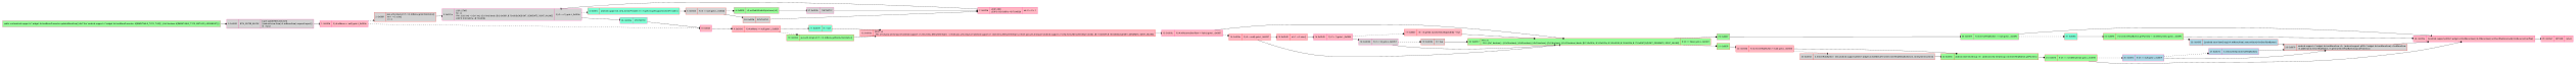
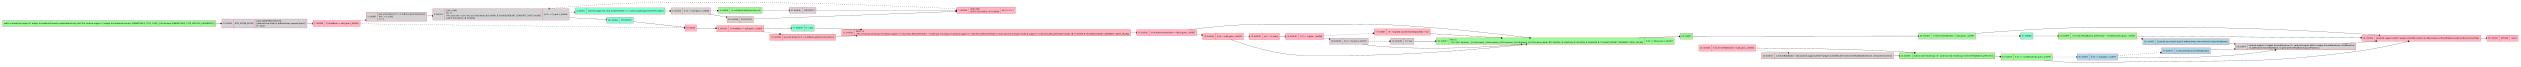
  digraph {
    fontname="Roboto Condensed"
    rankdir=LR
    node [color=red fillcolor=lightpink fontname="Roboto Condensed" shape=record style=filled]
    edge [arrowhead=tee fontname="Roboto Condensed"]
    n1 [color=deeppink fillcolor=lightgrey label="{0\:\ 0x0000|MTH_ENTER_BLOCK\l|super.updateMenuView(r5)\l((android.view.View) r4.mMenuView).requestLayout()\lr0 = false\l}"]
    n2 [color=deeppink label="{1\:\ 0x000d|if (r4.mMenu == null) goto L_0x002e\l}"]
    n3 [fillcolor=lightgrey label="{2\:\ 0x000f|java.util.ArrayList r5 = r4.mMenu.getActionItems()\lint r1 = r5.size()\lr2 = 0\l}"]
    n4 [color=deeppink label="{8\:\ 0x002e}"]
    n5 [color=deeppink fillcolor=lightgrey label="{3\:\ 0x001a|LOOP_START\lPHI: r2 \l  PHI: (r2v2 int) = (r2v1 int), (r2v3 int) binds: [B:2:0x000f, B:7:0x002b] A[DONT_GENERATE, DONT_INLINE]\lLOOP:0: B:3:0x001a\-\>B:7:0x002b\l|if (r2 \>= r1) goto L_0x002e\l}"]
    n6 [label="{9\:\ 0x0030|if (r4.mMenu == null) goto L_0x0039\l}"]
    n7 [fillcolor=aquamarine label="{4\:\ 0x001c|android.support.v4.view.ActionProvider r3 = r5.get(r2).getSupportActionProvider()\l}"]
    n8 [color=deeppink fillcolor=aquamarine label="{36\:\ 0x002e|SYNTHETIC\l}"]
    n9 [fillcolor=lightgrey label="{5\:\ 0x0026|if (r3 == null) goto L_0x002b\l}"]
    n10 [color=deeppink fillcolor=palegreen label="{6\:\ 0x0028|r3.setSubUiVisibilityListener(r4)\l}"]
    n11 [fillcolor=lightgrey label="{38\:\ 0x002b|SYNTHETIC\l}"]
    n12 [color=deeppink fillcolor=lightgrey label="{37\:\ 0x002b|SYNTHETIC\l}"]
    n13 [color=deeppink label="{7\:\ 0x002b|LOOP_END\lLOOP:0: B:3:0x001a\-\>B:7:0x002b\l|int r2 = r2 + 1\l}"]
-   n14 [fillcolor=palegreen label="{10\:\ 0x0032|java.util.ArrayList r5 = r4.mMenu.getNonActionItems()\l}"]
+   n14 [label="{10\:\ 0x0032|java.util.ArrayList r5 = r4.mMenu.getNonActionItems()\l}"]
    n15 [fillcolor=aquamarine label="{11\:\ 0x0039|r5 = null\l}"]
    n16 [label="{12\:\ 0x003a|DONT: r5 \l  PHI: (r5v5 java.util.ArrayList\<android.support.v7.view.menu.MenuItemImpl\>) = (r5v23 java.util.ArrayList\<android.support.v7.view.menu.MenuItemImpl\>), (r5v25 java.util.ArrayList\<android.support.v7.view.menu.MenuItemImpl\>) binds: [B:11:0x0039, B:10:0x0032] A[DONT_GENERATE, DONT_INLINE]\l}"]
    n17 [color=deeppink label="{13\:\ 0x003c|if (r4.mReserveOverflow == false) goto L_0x0057\l}"]
    n18 [label="{14\:\ 0x003e|if (r5 == null) goto L_0x0057\l}"]
    n19 [fillcolor=palegreen label="{20\:\ 0x0057|PHI: r0 \l  PHI: (r0v1 boolean) = (r0v0 boolean), (r0v0 boolean), (r0v0 boolean), (r0v9 boolean), (r0v10 boolean) binds: [B:13:0x003c, B:14:0x003e, B:18:0x0054, B:19:0x0056, B:17:0x0047] A[DONT_GENERATE, DONT_INLINE]\l|if (r0 == false) goto L_0x0087\l}"]
    n20 [label="{15\:\ 0x0040|int r1 = r5.size()\l}"]
-   n21 [fillcolor=palegreen label="{21\:\ 0x0059}"]
    n22 [color=deeppink fillcolor=palegreen label="{29\:\ 0x0087}"]
    n23 [color=deeppink label="{16\:\ 0x0045|if (r1 != 1) goto L_0x0054\l}"]
    n24 [label="{17\:\ 0x0047|r0 = r5.get(0).isActionViewExpanded() ^ true\l}"]
    n25 [color=deeppink fillcolor=lightgrey label="{18\:\ 0x0054|if (r1 \<= 0) goto L_0x0057\l}"]
    n26 [fillcolor=lightgrey label="{19\:\ 0x0056|r0 = true\l}"]
    n27 [label="{22\:\ 0x005b|if (r4.mOverflowButton != null) goto L_0x0066\l}"]
    n28 [color=deeppink fillcolor=palegreen label="{30\:\ 0x0089|if (r4.mOverflowButton == null) goto L_0x009e\l}"]
    n29 [fillcolor=lightgrey label="{23\:\ 0x005d|r4.mOverflowButton = new android.support.p003v7.widget.ActionMenuPresenter.OverflowMenuButton(r4, r4.mSystemContext)\l}"]
    n30 [fillcolor=palegreen label="{24\:\ 0x0066|android.view.ViewGroup r5 = (android.view.ViewGroup) r4.mOverflowButton.getParent()\l}"]
    n31 [fillcolor=palegreen label="{25\:\ 0x0070|if (r5 == r4.mMenuView) goto L_0x009e\l}"]
    n32 [color=deeppink fillcolor=lightblue label="{26\:\ 0x0072|if (r5 == null) goto L_0x0079\l}"]
    n33 [color=deeppink label="{34\:\ 0x009e|((android.support.p003v7.widget.ActionMenuView) r4.mMenuView).setOverflowReserved(r4.mReserveOverflow)\l}"]
    n34 [color=deeppink fillcolor=lightblue label="{27\:\ 0x0074|r5.removeView(r4.mOverflowButton)\l}"]
    n35 [fillcolor=lightgrey label="{28\:\ 0x0079|android.support.v7.widget.ActionMenuView r5 = (android.support.p003v7.widget.ActionMenuView) r4.mMenuView\lr5.addView(r4.mOverflowButton, r5.generateOverflowButtonLayoutParams())\l}"]
    n36 [color=deeppink label="{35\:\ 0x00a7|RETURN\l|return\l}"]
    n37 [fillcolor=aquamarine label="{31\:\ 0x008b}"]
    n38 [fillcolor=palegreen label="{32\:\ 0x0093|if (r4.mOverflowButton.getParent() != r4.mMenuView) goto L_0x009e\l}"]
    n39 [fillcolor=lightblue label="{33\:\ 0x0095|((android.view.ViewGroup) r4.mMenuView).removeView(r4.mOverflowButton)\l}"]
    n40 [color=deeppink fillcolor=palegreen label="{public void android.support.v7.widget.ActionMenuPresenter.updateMenuView((r4v0 'this' android.support.v7.widget.ActionMenuPresenter A[IMMUTABLE_TYPE, THIS]), (r5v0 boolean A[IMMUTABLE_TYPE, METHOD_ARGUMENT])) }"]
    n1 -> n2
    n2 -> n3 [style=dashed]
    n2 -> n4 [style=dashed]
    n3 -> n5
    n4 -> n6 [arrowhead=dot]
    n5 -> n7 [style=dashed]
    n5 -> n8
    n6 -> n14 [arrowhead=dot style=dashed]
    n6 -> n15
    n7 -> n9 [arrowhead=dot]
    n8 -> n4
    n9 -> n10 [arrowhead=dot style=dashed]
    n9 -> n11
    n10 -> n12
    n11 -> n13 [arrowhead=dot]
    n12 -> n13 [arrowhead=dot]
-   n13 -> n5
+   n13 -> n5 [style=dashed]
    n14 -> n16
    n15 -> n16 [arrowhead=dot]
    n16 -> n17
    n17 -> n18 [arrowhead=dot style=dashed]
    n17 -> n19 [arrowhead=dot]
    n18 -> n19
    n18 -> n20 [style=dashed]
-   n19 -> n21 [arrowhead=dot style=dashed]
    n19 -> n22 [arrowhead=dot]
    n20 -> n23
-   n21 -> n27
    n22 -> n28
    n23 -> n24 [arrowhead=dot style=dashed]
    n23 -> n25
    n24 -> n19 [arrowhead=dot]
    n25 -> n19
    n25 -> n26 [arrowhead=dot style=dashed]
    n26 -> n19 [arrowhead=dot]
    n27 -> n29 [style=dashed]
    n27 -> n30 [arrowhead=dot]
    n28 -> n33
    n28 -> n37 [arrowhead=dot style=dashed]
    n29 -> n30
    n30 -> n31 [arrowhead=dot]
    n31 -> n32 [style=dashed]
    n31 -> n33 [arrowhead=dot]
    n32 -> n34 [arrowhead=dot style=dashed]
    n32 -> n35 [arrowhead=dot]
    n33 -> n36
    n34 -> n35
    n35 -> n33 [arrowhead=dot]
    n37 -> n38
    n38 -> n33 [arrowhead=dot]
    n38 -> n39 [arrowhead=dot style=dashed]
    n39 -> n35
    n40 -> n1 [arrowhead=dot]
  }
